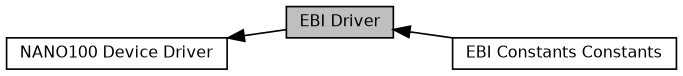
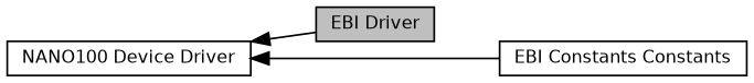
  digraph {
    fontname="DejaVu Sans"
    rankdir=LR
    node [color=black fillcolor=white fontname="DejaVu Sans" fontsize=10 shape=box style=filled]
    edge [dir=back fontname="DejaVu Sans" fontsize=10 labelfontname=Helvetica labelfontsize=10 shape=plaintext style=solid]
    n1 [height=0.2 label="NANO100 Device Driver" width=0.4]
    n2 [fillcolor=grey75 fontcolor=black height=0.2 label="EBI Driver" width=0.4]
    n3 [height=0.2 label="EBI Constants Constants" width=0.4]
    n1 -> n2
-   n2 -> n3
+   n1 -> n3
  }
